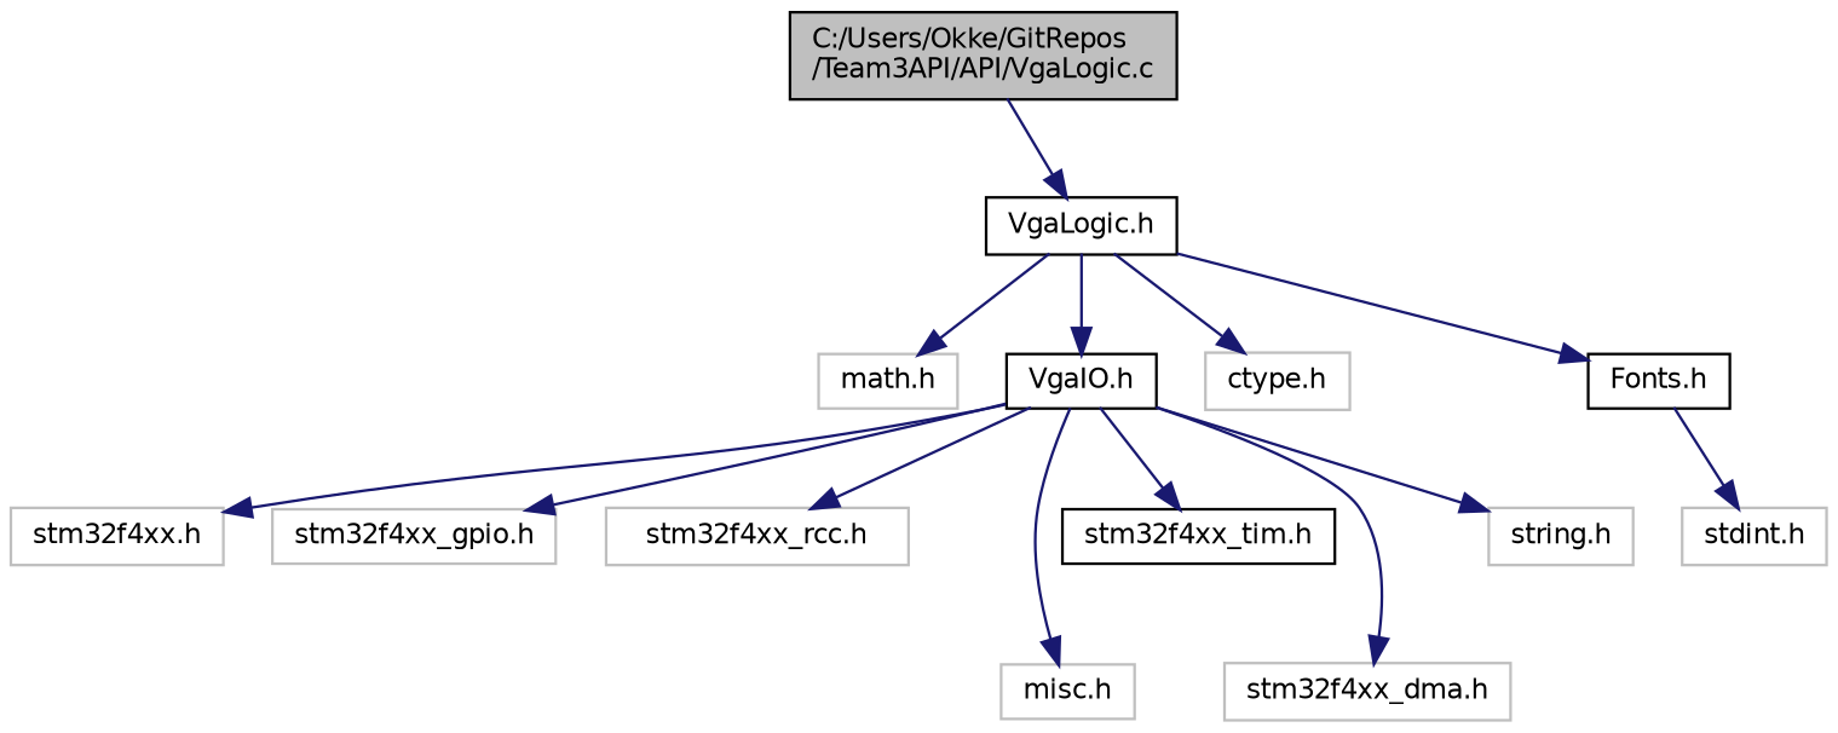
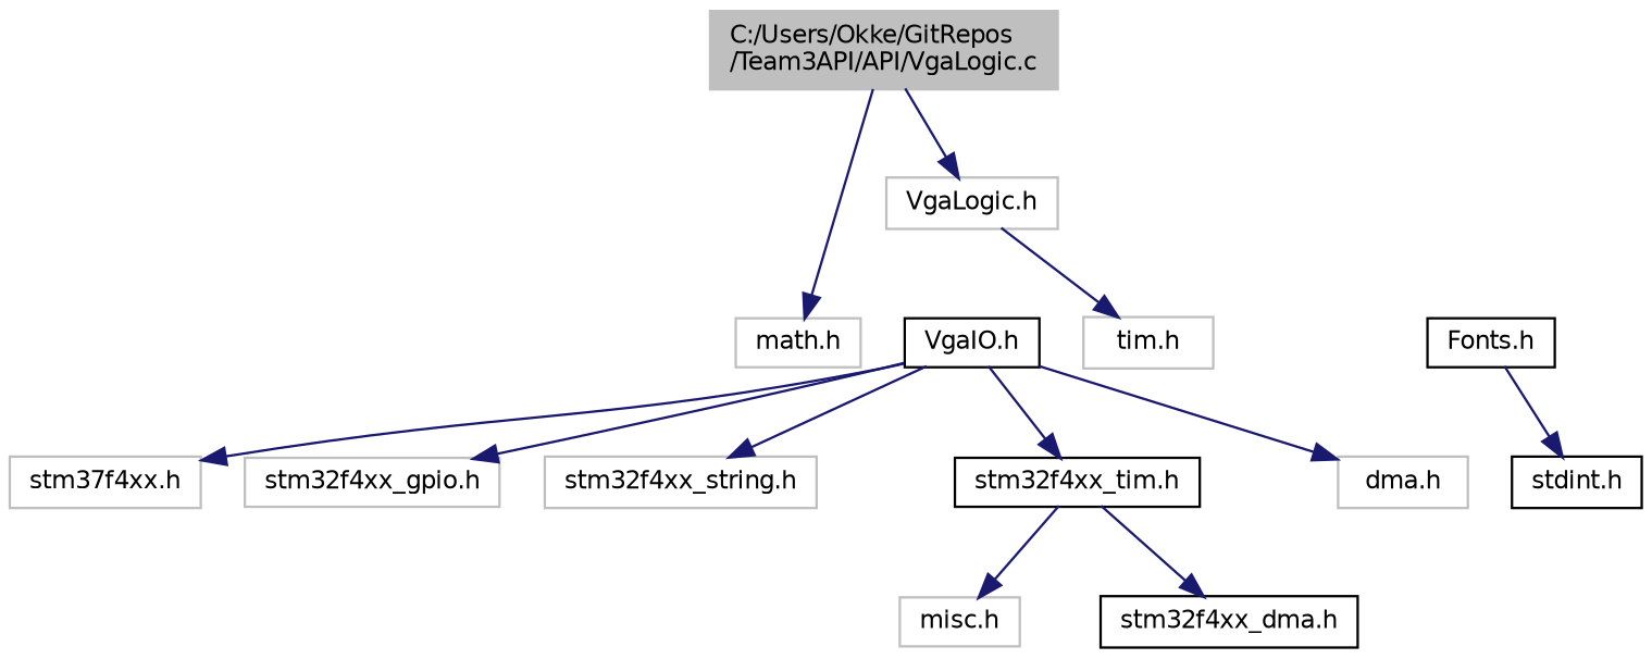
  digraph {
    node [color=grey75 fillcolor=white fontname=Helvetica fontsize=10 shape=record style=filled]
    edge [color=midnightblue fontname=Helvetica fontsize=10 labelfontname=Helvetica labelfontsize=10 style=solid]
-   n1 [color=black fillcolor=grey75 fontcolor=black height=0.2 label="C:/Users/Okke/GitRepos\l/Team3API/API/VgaLogic.c" width=0.4]
-   n2 [color=black height=0.2 label="VgaLogic.h" width=0.4]
+   n1 [fillcolor=grey75 fontcolor=black height=0.2 label="C:/Users/Okke/GitRepos\l/Team3API/API/VgaLogic.c" width=0.4]
+   n2 [height=0.2 label="VgaLogic.h" width=0.4]
    n3 [color=black height=0.2 label="VgaIO.h" width=0.4]
    n4 [height=0.2 label="math.h" width=0.4]
-   n5 [height=0.2 label="ctype.h" width=0.4]
+   n5 [height=0.2 label="tim.h" width=0.4]
    n6 [color=black height=0.2 label="Fonts.h" width=0.4]
-   n7 [height=0.2 label="stm32f4xx.h" width=0.4]
+   n7 [height=0.2 label="stm37f4xx.h" width=0.4]
    n8 [height=0.2 label="stm32f4xx_gpio.h" width=0.4]
-   n9 [height=0.2 label="stm32f4xx_rcc.h" width=0.4]
+   n9 [height=0.2 label="stm32f4xx_string.h" width=0.4]
    n10 [color=black height=0.2 label="stm32f4xx_tim.h" width=0.4]
    n11 [height=0.2 label="misc.h" width=0.4]
-   n12 [height=0.2 label="stm32f4xx_dma.h" width=0.4]
-   n13 [height=0.2 label="string.h" width=0.4]
-   n14 [height=0.2 label="stdint.h" width=0.4]
+   n12 [color=black height=0.2 label="stm32f4xx_dma.h" width=0.4]
+   n13 [height=0.2 label="dma.h" width=0.4]
+   n14 [color=black height=0.2 label="stdint.h" width=0.4]
    n1 -> n2
-   n2 -> n3
-   n2 -> n4
+   n1 -> n4
    n2 -> n5
-   n2 -> n6
    n3 -> n7
    n3 -> n8
    n3 -> n9
    n3 -> n10
-   n3 -> n11
-   n3 -> n12
+   n10 -> n11
+   n10 -> n12
    n3 -> n13
    n6 -> n14
  }
